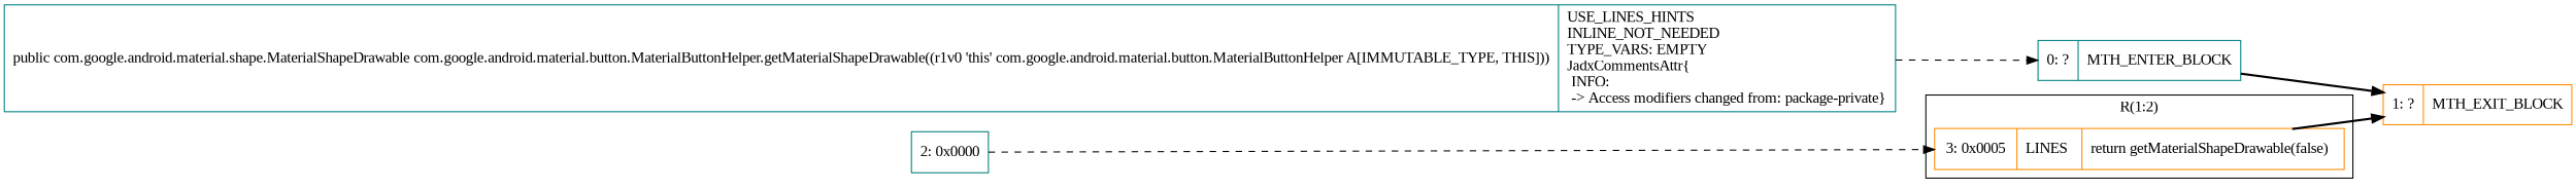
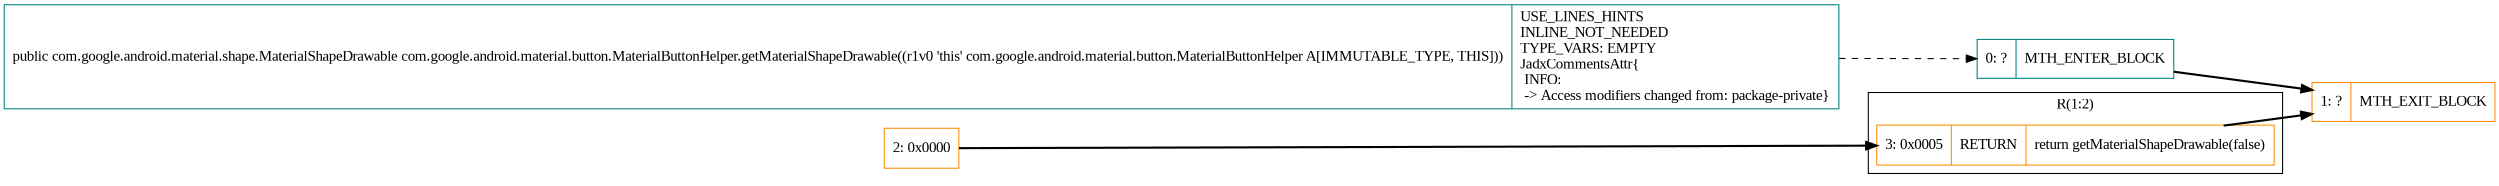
  digraph {
    fontname="Liberation Serif"
    rankdir=LR
    node [color=darkorange fontname="Liberation Serif" shape=record]
    edge [fontname="Liberation Serif" style=bold]
-   n1 [label="{3\:\ 0x0005|LINES\l|return getMaterialShapeDrawable(false)\l}"]
+   n1 [label="{3\:\ 0x0005|RETURN\l|return getMaterialShapeDrawable(false)\l}"]
    n2 [label="{1\:\ ?|MTH_EXIT_BLOCK\l}"]
    n3 [color=teal label="{0\:\ ?|MTH_ENTER_BLOCK\l}"]
-   n4 [color=teal label="{2\:\ 0x0000}"]
+   n4 [label="{2\:\ 0x0000}"]
    n5 [color=teal label="{public com.google.android.material.shape.MaterialShapeDrawable com.google.android.material.button.MaterialButtonHelper.getMaterialShapeDrawable((r1v0 'this' com.google.android.material.button.MaterialButtonHelper A[IMMUTABLE_TYPE, THIS]))  | USE_LINES_HINTS\lINLINE_NOT_NEEDED\lTYPE_VARS: EMPTY\lJadxCommentsAttr\{\l INFO: \l \-\> Access modifiers changed from: package\-private\}\l}"]
    subgraph cluster_1 {
      label="R(1:2)"
      n1
    }
    n1 -> n2
    n3 -> n2
-   n4 -> n1 [style=dashed]
+   n4 -> n1
    n5 -> n3 [style=dashed]
  }
